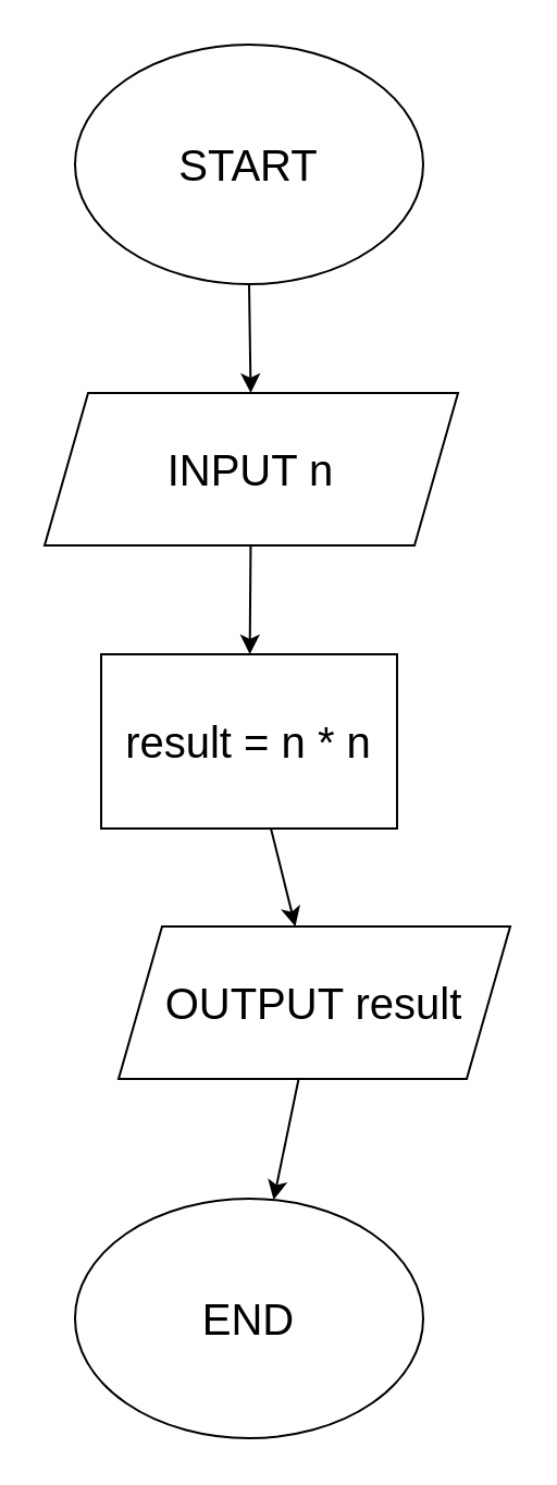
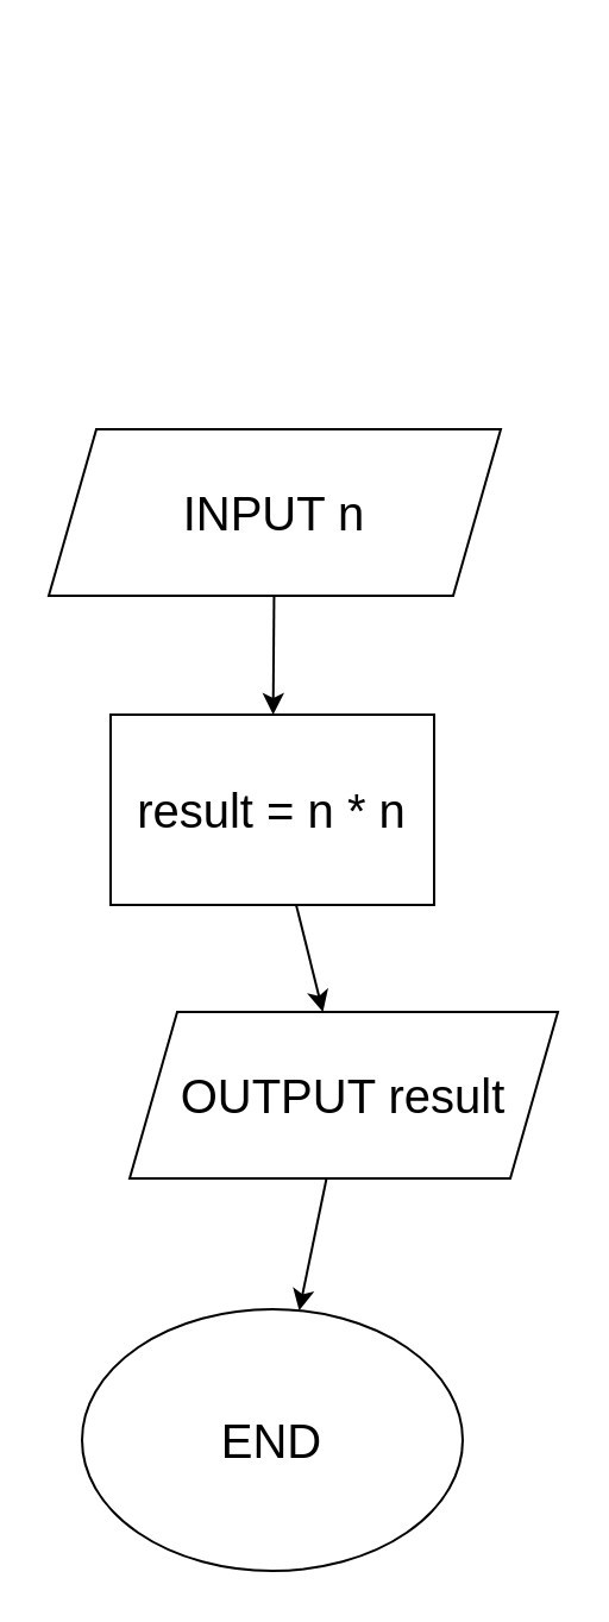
  <mxCell id="0" />
  <mxCell id="1" parent="0" />
- <mxCell id="2" value="&lt;font style=&quot;font-size: 20px;&quot;&gt;START&lt;/font&gt;" style="ellipse;whiteSpace=wrap;html=1;" vertex="1" parent="1"><mxGeometry x="34" y="20" width="160" height="110" as="geometry" /></mxCell>
  <mxCell id="3" value="&lt;font style=&quot;font-size: 20px;&quot;&gt;INPUT n&lt;/font&gt;" style="shape=parallelogram;perimeter=parallelogramPerimeter;whiteSpace=wrap;html=1;fixedSize=1;" vertex="1" parent="1"><mxGeometry x="20" y="180" width="190" height="70" as="geometry" /></mxCell>
  <mxCell id="4" value="&lt;font style=&quot;font-size: 20px;&quot;&gt;result = n * n&lt;/font&gt;" style="rounded=0;whiteSpace=wrap;html=1;" vertex="1" parent="1"><mxGeometry x="46" y="300" width="136" height="80" as="geometry" /></mxCell>
  <mxCell id="5" value="&lt;font style=&quot;font-size: 20px;&quot;&gt;OUTPUT result&lt;/font&gt;" style="shape=parallelogram;perimeter=parallelogramPerimeter;whiteSpace=wrap;html=1;fixedSize=1;" vertex="1" parent="1"><mxGeometry x="54" y="425" width="180" height="70" as="geometry" /></mxCell>
  <mxCell id="6" value="&lt;font style=&quot;font-size: 20px;&quot;&gt;END&lt;/font&gt;" style="ellipse;whiteSpace=wrap;html=1;" vertex="1" parent="1"><mxGeometry x="34" y="550" width="160" height="110" as="geometry" /></mxCell>
- <mxCell id="7" value="" style="endArrow=classic;html=1;rounded=0;" edge="1" parent="1" source="2" target="3"><mxGeometry width="50" height="50" relative="1" as="geometry"><mxPoint x="-170" y="220" as="sourcePoint" /><mxPoint x="-120" y="170" as="targetPoint" /></mxGeometry></mxCell>
  <mxCell id="8" value="" style="endArrow=classic;html=1;rounded=0;" edge="1" parent="1" source="3" target="4"><mxGeometry width="50" height="50" relative="1" as="geometry"><mxPoint x="-230" y="300" as="sourcePoint" /><mxPoint x="-180" y="250" as="targetPoint" /></mxGeometry></mxCell>
  <mxCell id="9" value="" style="endArrow=classic;html=1;rounded=0;" edge="1" parent="1" source="4" target="5"><mxGeometry width="50" height="50" relative="1" as="geometry"><mxPoint x="-150" y="410" as="sourcePoint" /><mxPoint x="-100" y="360" as="targetPoint" /></mxGeometry></mxCell>
  <mxCell id="10" value="" style="endArrow=classic;html=1;rounded=0;" edge="1" parent="1" source="5" target="6"><mxGeometry width="50" height="50" relative="1" as="geometry"><mxPoint x="-200" y="510" as="sourcePoint" /><mxPoint x="-150" y="460" as="targetPoint" /></mxGeometry></mxCell>
